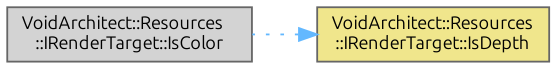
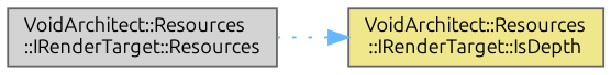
  digraph {
    rankdir=RL
    fontname=Ubuntu
    node [fontname=Ubuntu fontsize=10 shape=box style=filled]
    n1 [color=gray40 fillcolor=khaki fontcolor=black height=0.2 label="VoidArchitect::Resources\l::IRenderTarget::IsDepth" width=0.4]
-   n2 [color=grey40 fillcolor=lightgrey height=0.2 label="VoidArchitect::Resources\l::IRenderTarget::IsColor" width=0.4]
+   n2 [color=grey40 fillcolor=lightgrey height=0.2 label="VoidArchitect::Resources\l::IRenderTarget::Resources" width=0.4]
    n1 -> n2 [color=steelblue1 dir=back fontname=Ubuntu fontsize=10 labelfontname=Helvetica labelfontsize=10 style=dotted]
  }
